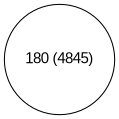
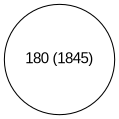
  digraph {
-   n1 [fontname=Arial label="180 (4845)" shape=circle width=0.5]
+   n1 [fontname=Arial label="180 (1845)" shape=circle width=0.5]
  }
